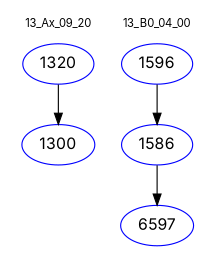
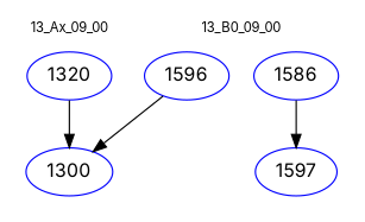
  digraph {
    fontname=Inter
    node [color=blue fontname=Inter]
    edge [color=black fontname=Inter]
    n1 [label=1320]
    n2 [label=1300]
    n3 [label=1596]
    n4 [label=1586]
-   n5 [label=6597]
+   n5 [label=1597]
    subgraph cluster_1 {
      color=white
      fontsize=10
-     label="13_Ax_09_20"
+     label="13_Ax_09_00"
      n1
      n2
    }
    subgraph cluster_2 {
      color=white
      fontsize=10
-     label="13_B0_04_00"
+     label="13_B0_09_00"
      n3
      n4
      n5
    }
    n1 -> n2
-   n3 -> n4
+   n3 -> n2
    n4 -> n5
  }
